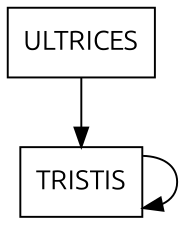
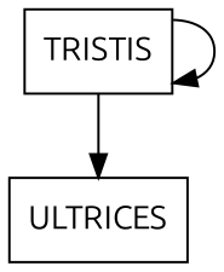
  digraph {
    fontname=Ubuntu
    node [shape=box fontname=Ubuntu]
    edge [fontname=Ubuntu]
    TRISTIS
    ULTRICES
    TRISTIS -> TRISTIS
-   ULTRICES -> TRISTIS
+   TRISTIS -> ULTRICES
  }
